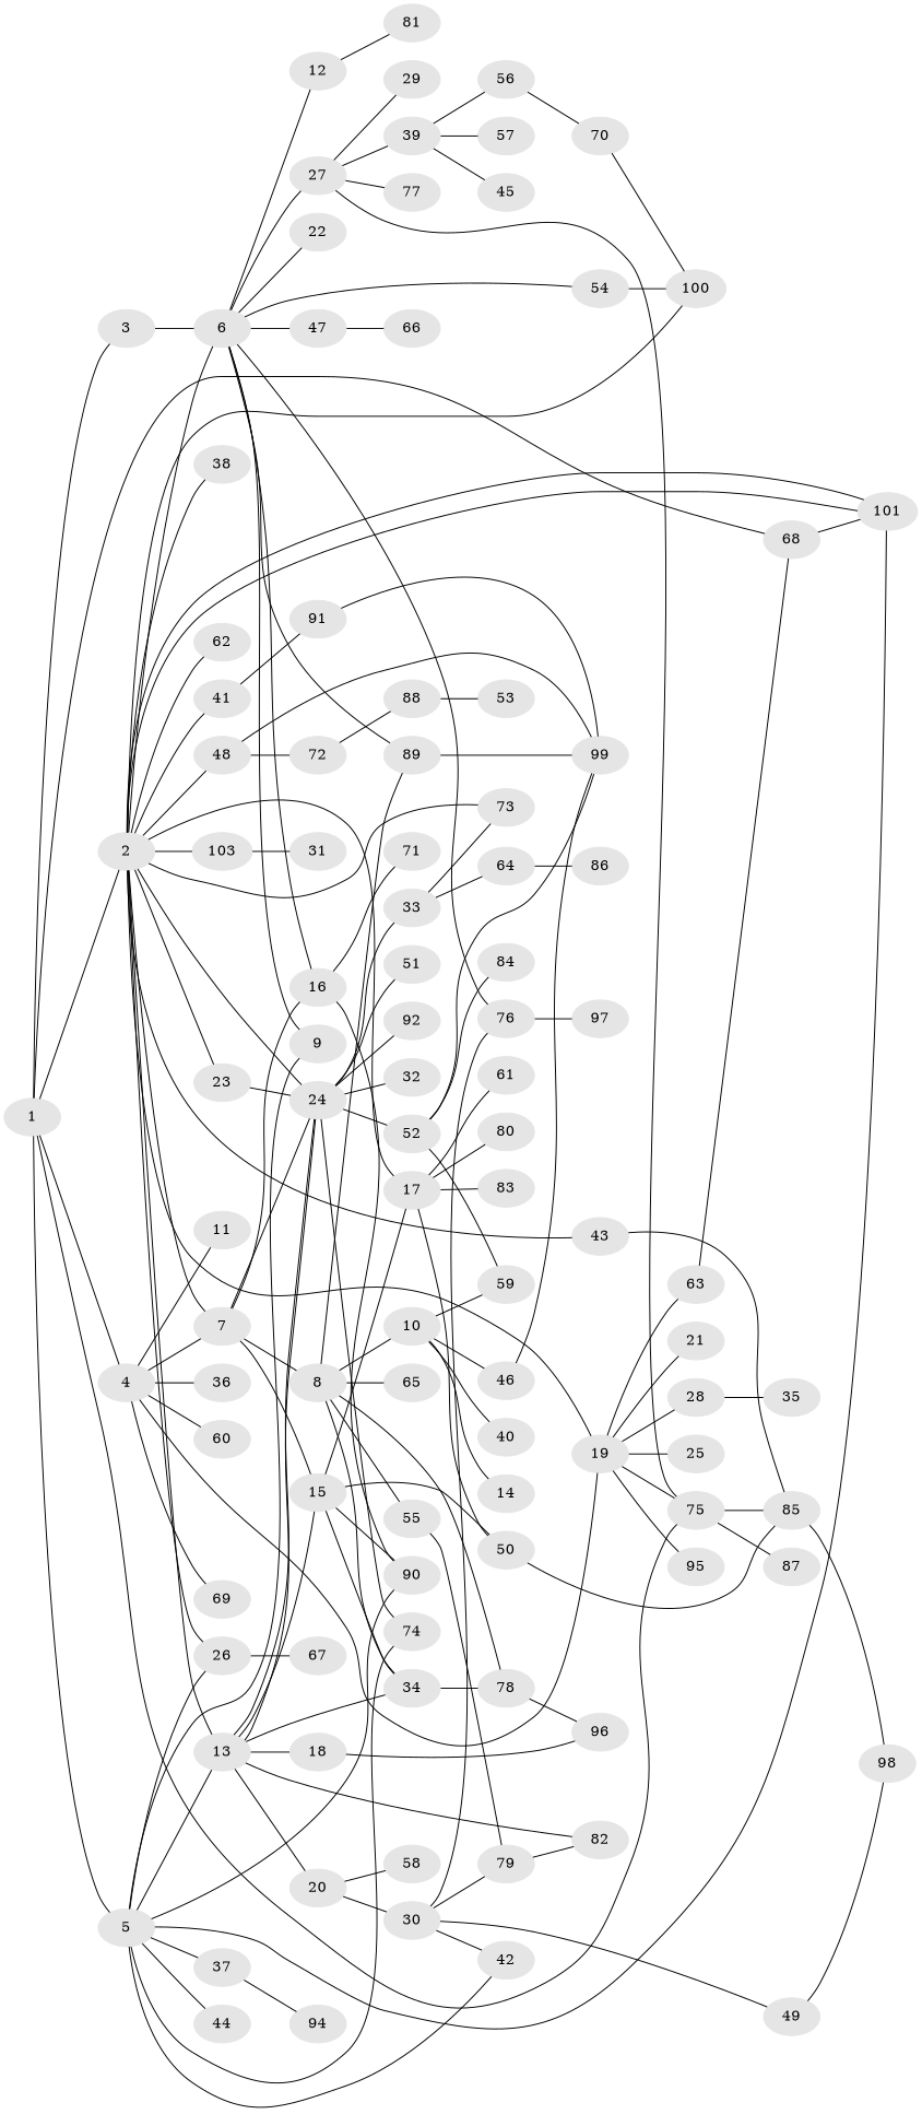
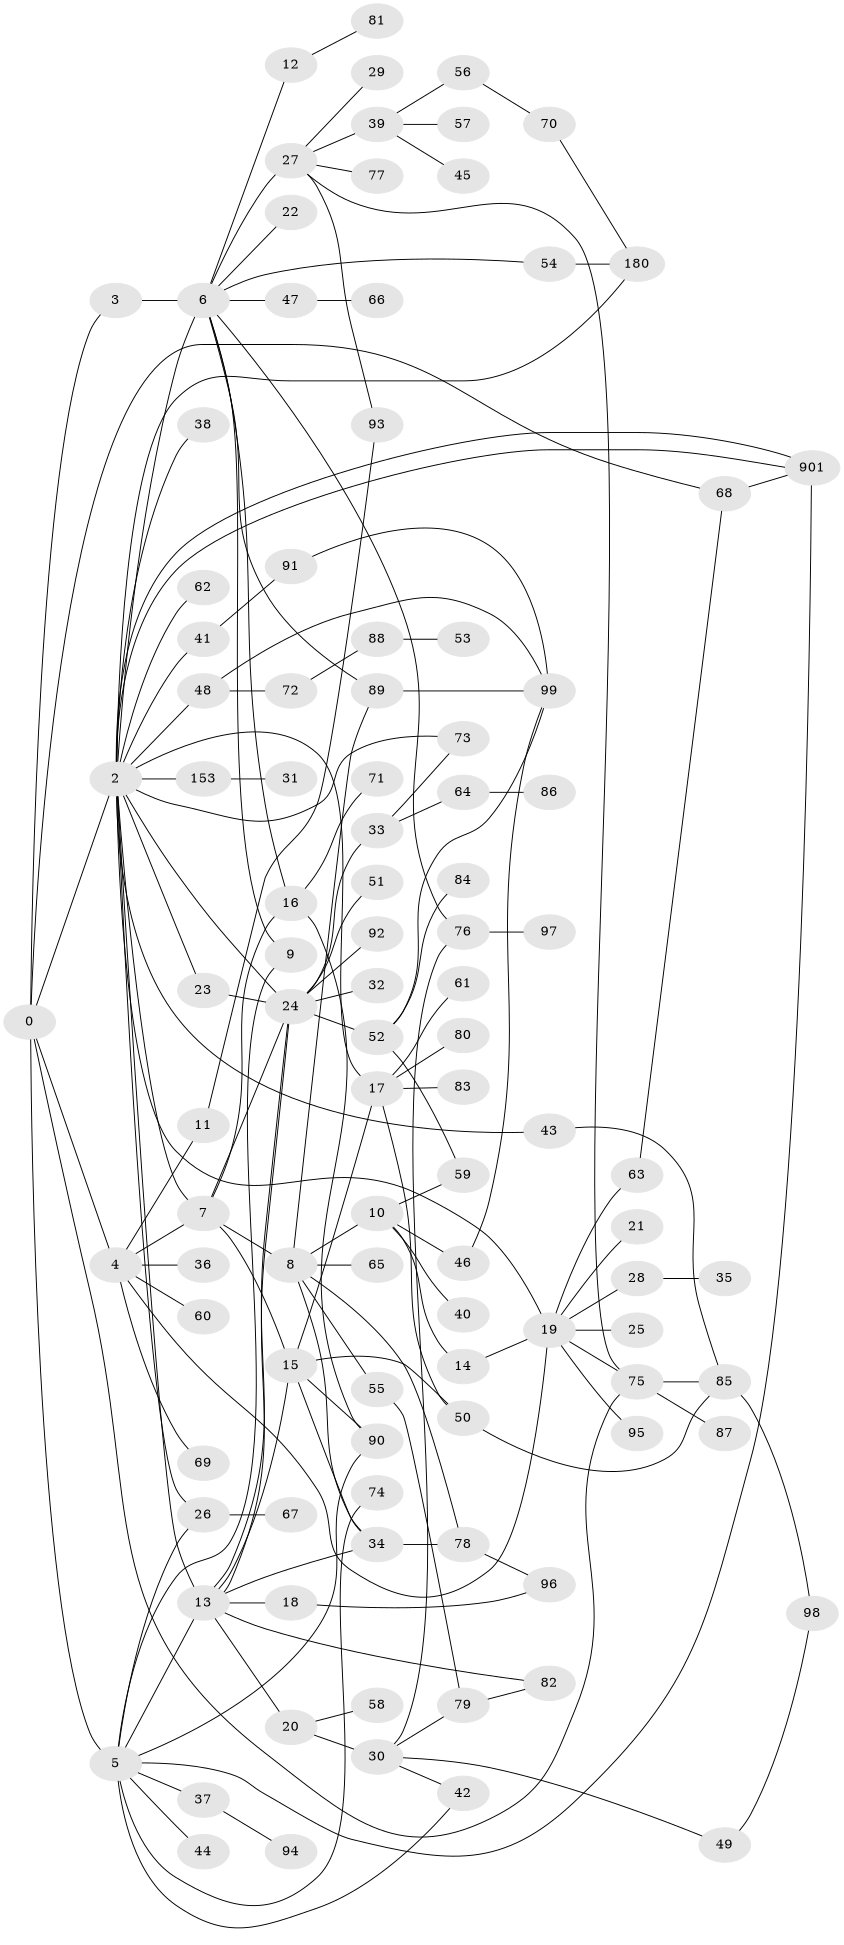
  graph {
    rankdir=LR
    node [color=gray90 style=filled]
-   1
+   1 [label=0]
    2
    3
    4
    5
    68
    75
    6
    7
    13
    17
    19
    23
    24
    26
    38
    41
    43
    48
    62
    73
-   100
-   101
-   103
+   100 [label=180]
+   101 [label=901]
+   103 [label=153]
    11
    36
    60
    69
    9
    37
    42
    44
    74
    90
    85
    87
    12
    16
    22
    27
    47
    54
    76
    89
    8
    15
    34
    18
    20
    82
    50
    61
    80
    83
    21
    25
    28
    63
    95
    32
    33
    51
    52
    92
    67
    91
    99
    72
    31
+   93
    94
    81
    71
    29
    39
    77
    66
    97
    10
    55
    65
    78
    14
    40
    46
    59
    79
    96
    30
    58
    35
    49
    64
    84
    45
    56
    57
    98
    86
    70
    88
    53
    1 -- 2
    1 -- 3
    1 -- 4
    1 -- 5
    1 -- 68
    1 -- 75
    2 -- 6
    2 -- 7
    2 -- 13
    2 -- 17
    2 -- 19
    2 -- 23
    2 -- 24
    2 -- 26
    2 -- 38
    2 -- 41
    2 -- 43
    2 -- 48
    2 -- 62
    2 -- 73
    2 -- 100
    2 -- 101
    2 -- 101
    2 -- 103
    3 -- 6
    4 -- 7
    4 -- 19
    4 -- 11
    4 -- 36
    4 -- 60
    4 -- 69
    5 -- 13
    5 -- 26
    5 -- 101
    5 -- 9
    5 -- 37
    5 -- 42
    5 -- 44
    5 -- 74
    5 -- 90
    68 -- 101
    75 -- 85
    75 -- 87
    6 -- 9
    6 -- 12
    6 -- 16
    6 -- 22
    6 -- 27
    6 -- 47
    6 -- 54
    6 -- 76
    6 -- 89
    7 -- 24
    7 -- 16
    7 -- 8
    7 -- 15
    13 -- 24
    13 -- 24
    13 -- 15
    13 -- 34
    13 -- 18
    13 -- 20
    13 -- 82
    17 -- 50
    17 -- 61
    17 -- 80
    17 -- 83
    19 -- 75
    19 -- 21
    19 -- 25
    19 -- 28
    19 -- 63
    19 -- 95
    23 -- 24
-   24 -- 74
    24 -- 32
    24 -- 33
    24 -- 51
    24 -- 52
    24 -- 92
    26 -- 67
    41 -- 91
    43 -- 85
    48 -- 99
    48 -- 72
    103 -- 31
+   11 -- 93
    37 -- 94
    85 -- 98
    12 -- 81
    16 -- 90
    16 -- 71
    27 -- 75
+   27 -- 93
    27 -- 29
    27 -- 39
    27 -- 77
    47 -- 66
    54 -- 100
    76 -- 97
    89 -- 99
    8 -- 89
    8 -- 34
    8 -- 10
    8 -- 55
    8 -- 65
    8 -- 78
    15 -- 17
    15 -- 90
    15 -- 34
    15 -- 50
    34 -- 78
    18 -- 96
    20 -- 30
    20 -- 58
    50 -- 85
    28 -- 35
    63 -- 68
    33 -- 73
    33 -- 64
    52 -- 99
    52 -- 59
    52 -- 84
    91 -- 99
    72 -- 88
    39 -- 45
    39 -- 56
    39 -- 57
    10 -- 14
    10 -- 40
    10 -- 46
    10 -- 59
    55 -- 79
    78 -- 96
+   14 -- 19
    46 -- 99
    79 -- 82
    30 -- 42
    30 -- 76
    30 -- 79
    30 -- 49
    49 -- 98
    64 -- 86
    56 -- 70
    70 -- 100
    88 -- 53
  }
